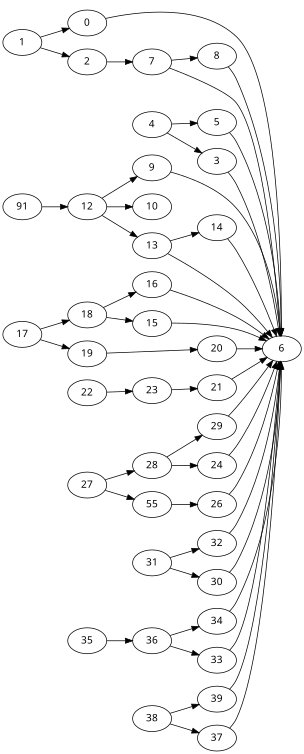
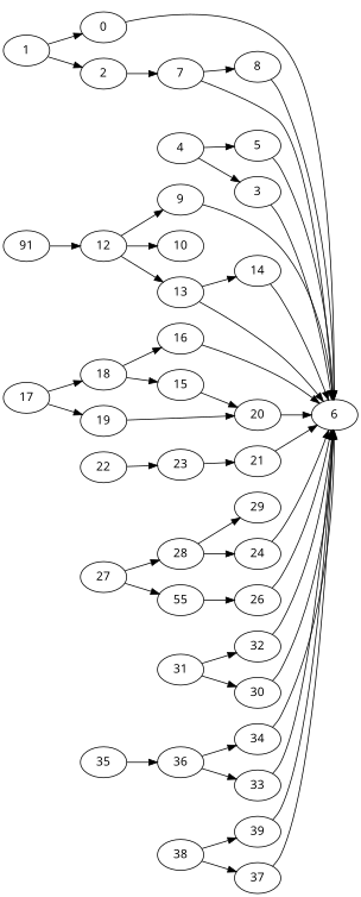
  strict digraph {
    fontname="Noto Sans"
    rankdir=LR
    node [exec=157 fontname="Noto Sans"]
    edge [comm=20 fontname="Noto Sans"]
    0 [exec=161]
    6 [exec=145]
    1
    2 [exec=67]
    7 [exec=74]
    8 [exec=190]
    3 [exec=197]
    4 [exec=199]
    5 [exec=151]
    9 [exec=177]
    10 [exec=186]
    n12 [exec=159 label=91]
    12 [exec=130]
    13 [exec=169]
    14 [exec=199]
    15 [exec=70]
    16 [exec=197]
    17 [exec=126]
    18 [exec=184]
    19 [exec=176]
    20 [exec=137]
    21 [exec=171]
    22 [exec=66]
    23 [exec=65]
    24 [exec=138]
    n26 [exec=55 label=55]
    26 [exec=168]
    27 [exec=140]
    28 [exec=93]
    29 [exec=79]
    30 [exec=95]
    31 [exec=88]
    32 [exec=109]
    33 [exec=51]
    34 [exec=87]
    36 [exec=186]
    35
    37 [exec=103]
    38 [exec=162]
    39 [exec=91]
    0 -> 6 [comm=12]
    1 -> 0
    1 -> 2 [comm=11]
    2 -> 7 [comm=16]
    7 -> 6 [comm=11]
    7 -> 8 [comm=13]
    8 -> 6 [comm=16]
    3 -> 6 [comm=5]
    4 -> 3 [comm=13]
    4 -> 5 [comm=5]
    5 -> 6
    9 -> 6 [comm=19]
    n12 -> 12 [comm=16]
    12 -> 9 [comm=7]
    12 -> 10 [comm=12]
    12 -> 13 [comm=8]
    13 -> 6 [comm=16]
    13 -> 14 [comm=12]
    14 -> 6
-   15 -> 6 [comm=11]
+   15 -> 20 [comm=11]
    16 -> 6 [comm=15]
    17 -> 18 [comm=11]
    17 -> 19
    18 -> 15 [comm=5]
    18 -> 16
    19 -> 20 [comm=16]
    20 -> 6 [comm=7]
    21 -> 6 [comm=8]
    22 -> 23 [comm=17]
    23 -> 21 [comm=11]
    24 -> 6
    n26 -> 26 [comm=10]
    26 -> 6 [comm=18]
    27 -> n26 [comm=7]
    27 -> 28 [comm=15]
    28 -> 24 [comm=19]
    28 -> 29 [comm=17]
-   29 -> 6 [comm=17]
    30 -> 6 [comm=7]
    31 -> 30 [comm=10]
    31 -> 32 [comm=10]
    32 -> 6 [comm=9]
    33 -> 6 [comm=5]
    34 -> 6 [comm=9]
    36 -> 33 [comm=9]
    36 -> 34
    35 -> 36 [comm=19]
    37 -> 6 [comm=16]
    38 -> 37 [comm=9]
    38 -> 39 [comm=9]
    39 -> 6 [comm=5]
  }
